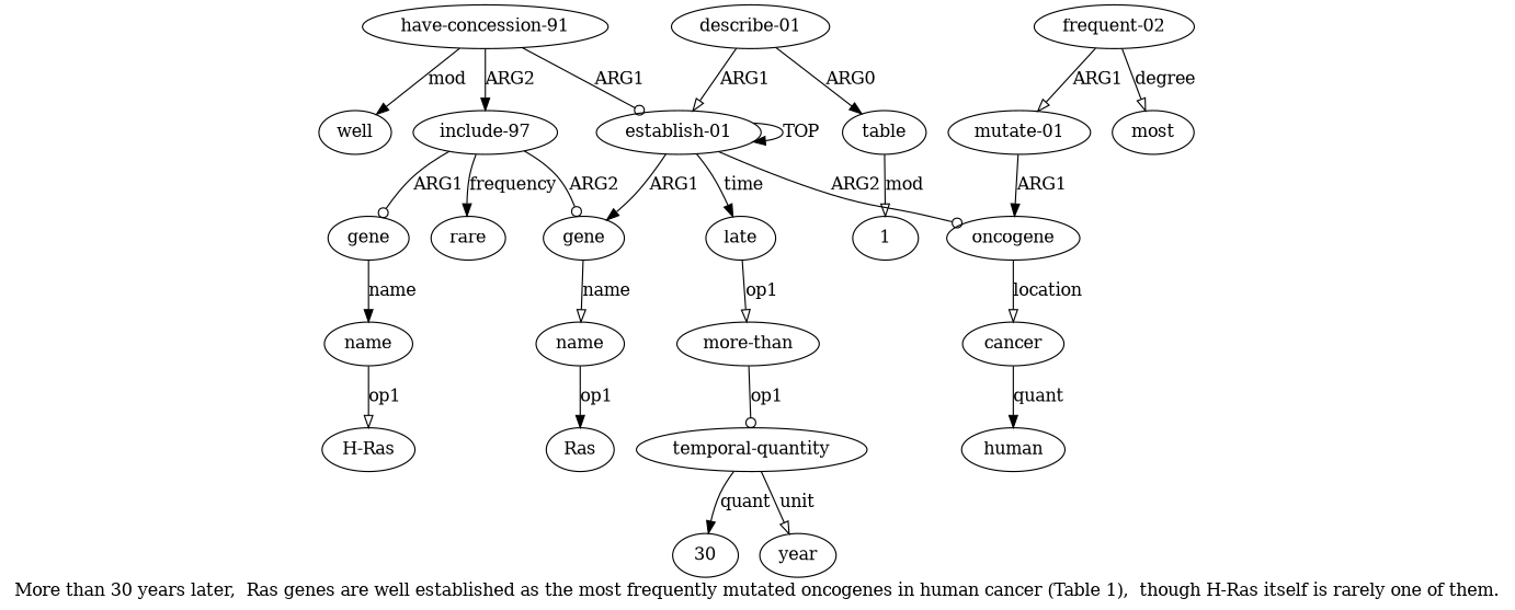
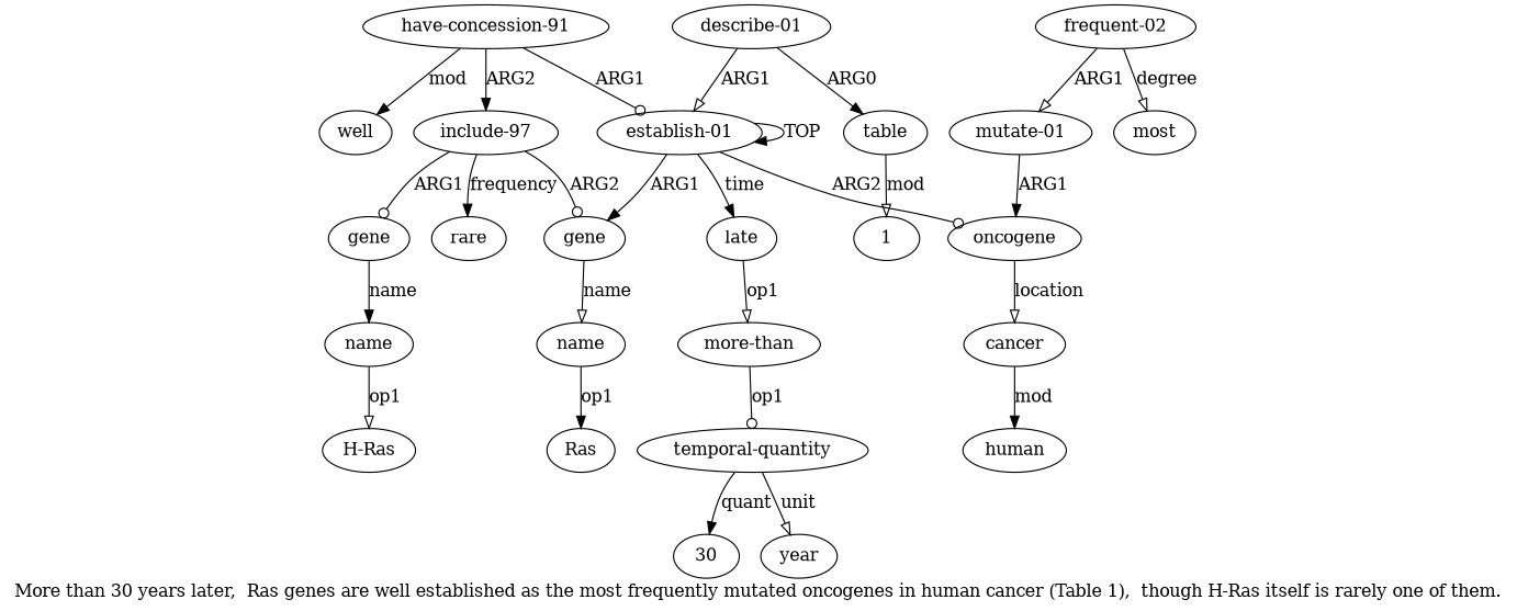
  digraph {
    label="More than 30 years later,  Ras genes are well established as the most frequently mutated oncogenes in human cancer (Table 1),  though H-Ras itself is rarely one of them."
    node [color=black gold_ind=-1 gold_label=gene test_ind=-1 test_label=gene]
    edge [arrowhead=normal color=black gold_label=ARG1 test_label=ARG1]
    n1 [gold_ind=20 gold_label=table label=table test_ind=20 test_label=table]
    n2 [gold_label=1 label=1 test_label=1]
    n3 [gold_label=30 label=30 test_label=30]
    n4 [gold_label=Ras label=Ras test_label=Ras]
    n5 [gold_ind=15 gold_label="include-91" label="include-97" test_ind=15 test_label="include-91"]
    n6 [gold_ind=16 label=gene test_ind=16]
    n7 [gold_ind=18 gold_label=rare label=rare test_ind=18 test_label=rare]
    n8 [gold_ind=1 label=gene test_ind=1]
    n9 [gold_ind=17 gold_label=name label=name test_ind=17 test_label=name]
    n10 [gold_ind=2 gold_label=name label=name test_ind=2 test_label=name]
    n11 [gold_label="H-Ras" label="H-Ras" test_label="H-Ras"]
    n12 [gold_ind=14 gold_label="have-concession-91" label="have-concession-91" test_ind=14 test_label="have-concession-91"]
    n13 [gold_ind=0 gold_label="establish-01" label="establish-01" test_ind=0 test_label="establish-01"]
    n14 [gold_ind=9 gold_label=well label=well test_ind=9 test_label=well]
    n15 [gold_ind=10 gold_label=late label=late test_ind=10 test_label=late]
    n16 [gold_ind=3 gold_label=oncogene label=oncogene test_ind=3 test_label=oncogene]
    n17 [gold_ind=11 gold_label="more-than" label="more-than" test_ind=11 test_label="more-than"]
    n18 [gold_ind=7 gold_label=cancer label=cancer test_ind=7 test_label=cancer]
    n19 [gold_ind=12 gold_label="temporal-quantity" label="temporal-quantity" test_ind=12 test_label="temporal-quantity"]
    n20 [gold_ind=13 gold_label=year label=year test_ind=13 test_label=year]
    n21 [gold_ind=19 gold_label="describe-01" label="describe-01" test_ind=19 test_label="describe-01"]
    n22 [gold_ind=8 gold_label=human label=human test_ind=8 test_label=human]
    n23 [gold_ind=5 gold_label="frequent-02" label="frequent-02" test_ind=5 test_label="frequent-02"]
    n24 [gold_ind=4 gold_label="mutate-01" label="mutate-01" test_ind=4 test_label="mutate-01"]
    n25 [gold_ind=6 gold_label=most label=most test_ind=6 test_label=most]
    n1 -> n2 [arrowhead=onormal gold_label=mod label=mod test_label=mod]
    n5 -> n6 [arrowhead=odot label=ARG1]
    n5 -> n7 [gold_label=frequency label=frequency test_label=frequency]
    n5 -> n8 [arrowhead=odot gold_label=ARG2 label=ARG2 test_label=ARG2]
    n6 -> n9 [gold_label=name label=name test_label=name]
    n8 -> n10 [arrowhead=onormal gold_label=name label=name test_label=name]
    n9 -> n11 [arrowhead=onormal gold_label=op1 label=op1 test_label=op1]
    n10 -> n4 [gold_label=op1 label=op1 test_label=op1]
    n12 -> n5 [gold_label=ARG2 label=ARG2 test_label=ARG2]
    n12 -> n13 [arrowhead=odot label=ARG1]
    n12 -> n14 [gold_label=mod label=mod test_label=mod]
    n13 -> n8 [label=ARG1]
    n13 -> n13 [gold_label=TOP label=TOP test_label=TOP]
    n13 -> n15 [gold_label=time label=time test_label=time]
    n13 -> n16 [arrowhead=odot gold_label=ARG2 label=ARG2 test_label=ARG2]
    n15 -> n17 [arrowhead=onormal gold_label=op1 label=op1 test_label=op1]
    n16 -> n18 [arrowhead=onormal gold_label=location label=location test_label=location]
    n17 -> n19 [arrowhead=odot gold_label=op1 label=op1 test_label=op1]
-   n18 -> n22 [gold_label=mod label=quant test_label=mod]
+   n18 -> n22 [gold_label=mod label=mod test_label=mod]
    n19 -> n3 [gold_label=quant label=quant test_label=quant]
    n19 -> n20 [arrowhead=onormal gold_label=unit label=unit test_label=unit]
    n21 -> n1 [gold_label=ARG0 label=ARG0 test_label=ARG0]
    n21 -> n13 [arrowhead=onormal label=ARG1]
    n23 -> n24 [arrowhead=onormal label=ARG1]
    n23 -> n25 [arrowhead=onormal gold_label=degree label=degree test_label=degree]
    n24 -> n16 [label=ARG1]
  }
